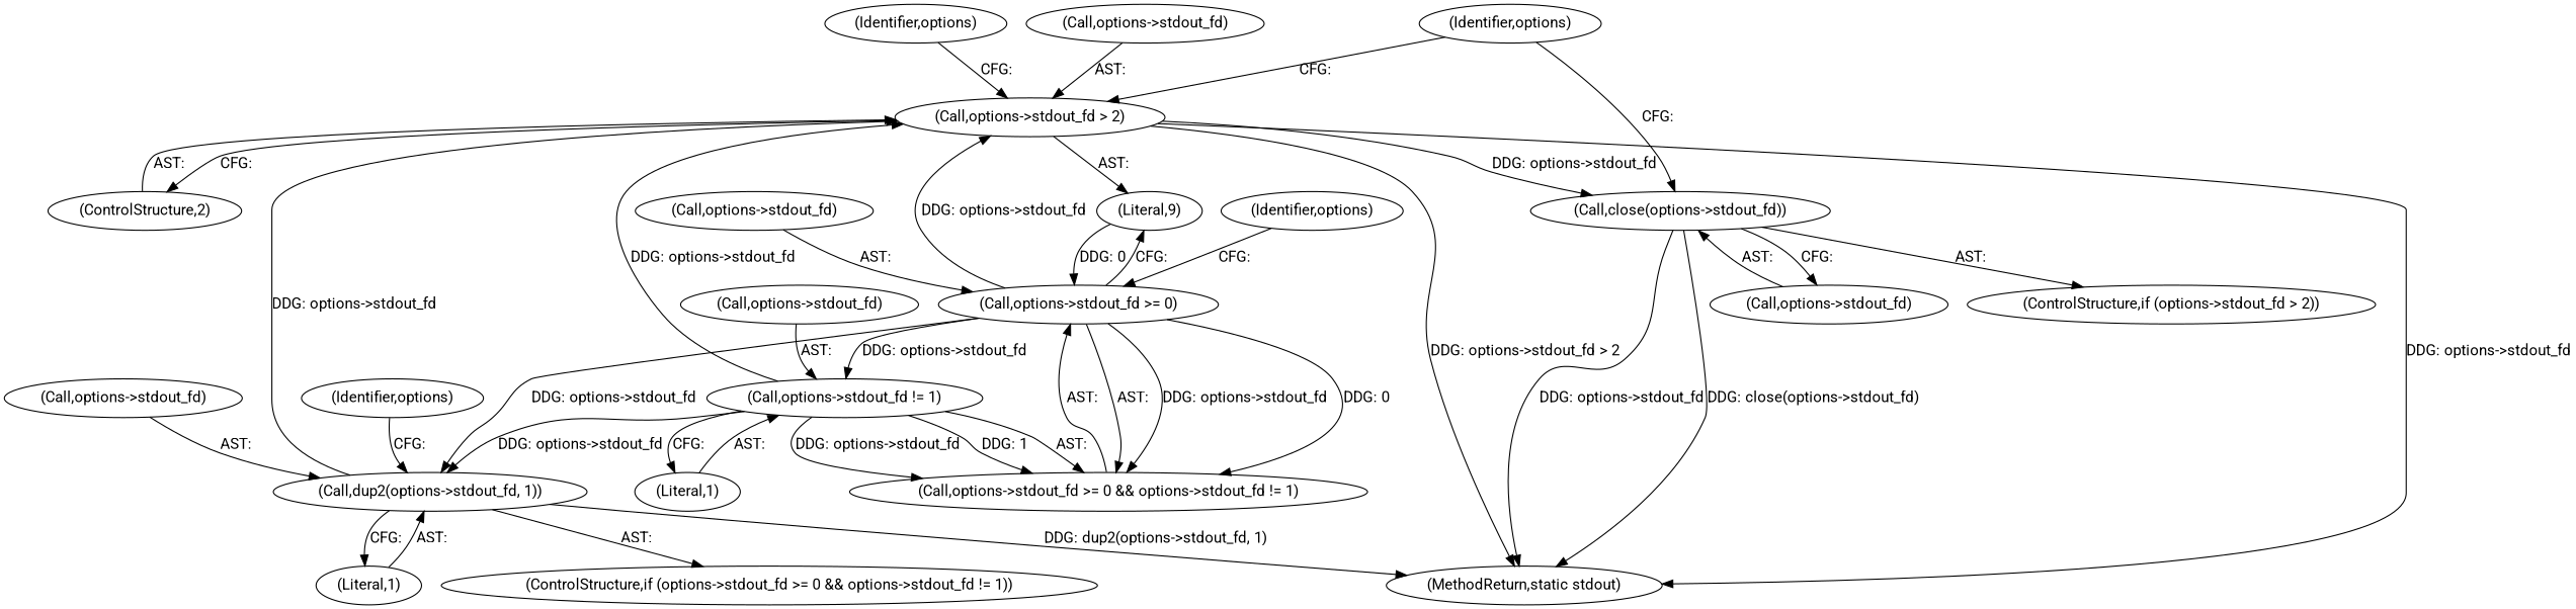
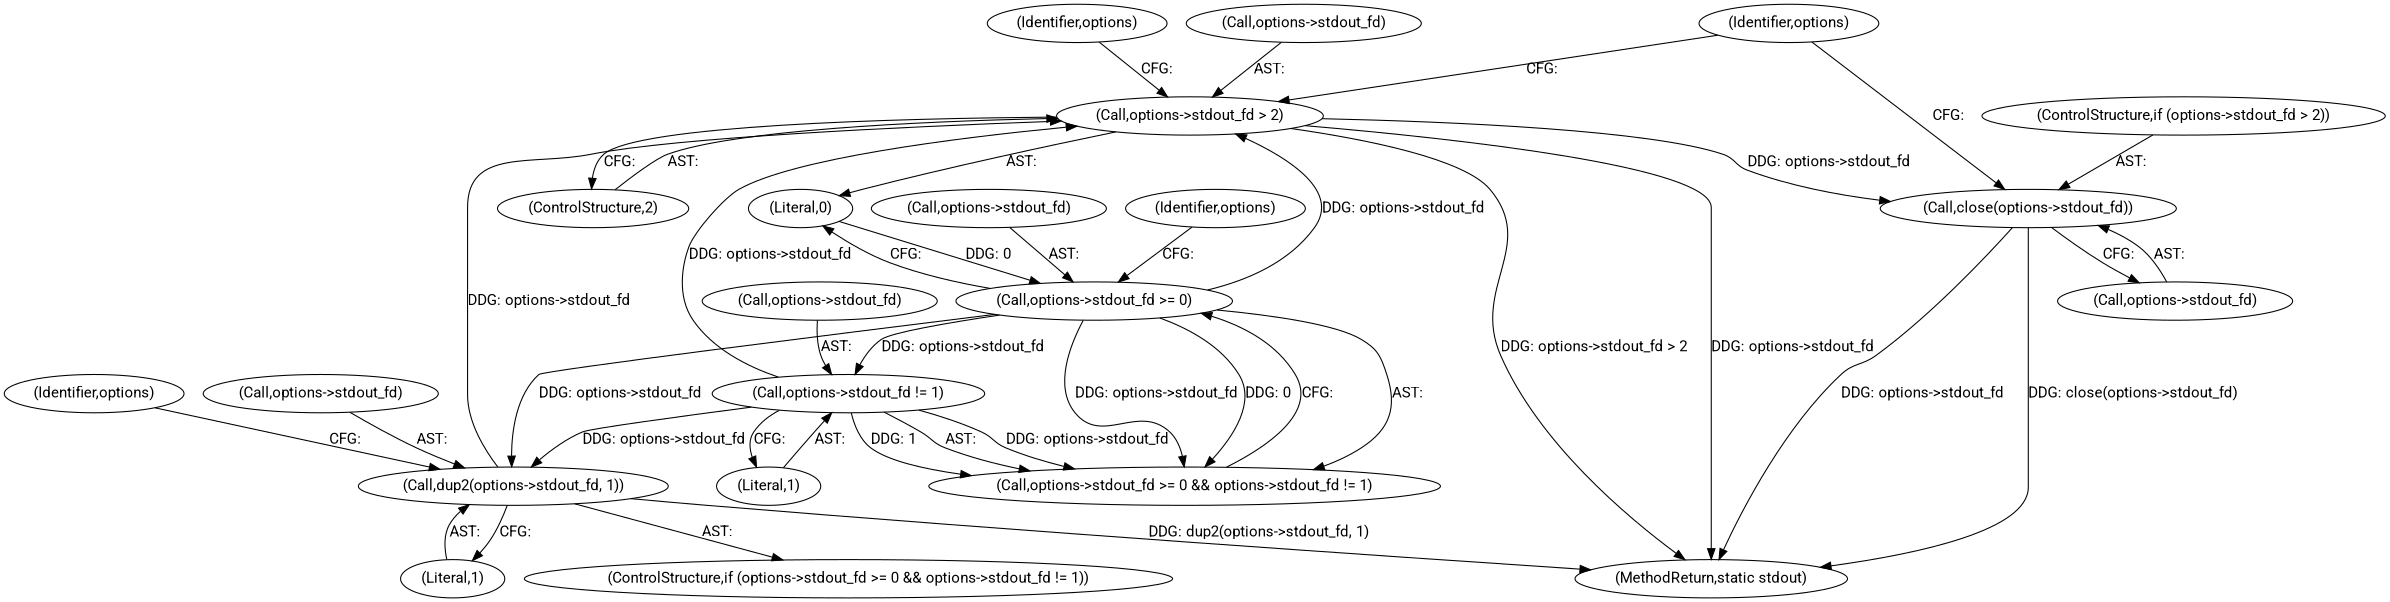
  digraph {
    fontname=Roboto
    node [fontname=Roboto]
    edge [fontname=Roboto]
    n1 [label="(Call,close(options->stdout_fd))"]
    n2 [label="(ControlStructure,if (options->stdout_fd > 2))"]
    n3 [label="(MethodReturn,static stdout)"]
    n4 [label="(Call,options->stdout_fd)"]
    n5 [label="(Call,options->stdout_fd > 2)"]
    n6 [label="(ControlStructure,2)"]
-   n7 [label="(Literal,9)"]
+   n7 [label="(Literal,0)"]
    n8 [label="(Call,options->stdout_fd >= 0)"]
    n9 [label="(Call,options->stdout_fd != 1)"]
    n10 [label="(Call,dup2(options->stdout_fd, 1))"]
    n11 [label="(Call,options->stdout_fd >= 0 && options->stdout_fd != 1)"]
    n12 [label="(Literal,1)"]
    n13 [label="(Literal,1)"]
    n14 [label="(ControlStructure,if (options->stdout_fd >= 0 && options->stdout_fd != 1))"]
    n15 [label="(Call,options->stdout_fd)"]
    n16 [label="(Call,options->stdout_fd)"]
    n17 [label="(Identifier,options)"]
    n18 [label="(Identifier,options)"]
    n19 [label="(Call,options->stdout_fd)"]
    n20 [label="(Identifier,options)"]
    n21 [label="(Call,options->stdout_fd)"]
    n22 [label="(Identifier,options)"]
-   n1 -> n2 [label="AST: "]
+   n2 -> n1 [label="AST: "]
    n1 -> n3 [label="DDG: options->stdout_fd"]
    n1 -> n3 [label="DDG: close(options->stdout_fd)"]
    n1 -> n4 [label="CFG: "]
    n4 -> n1 [label="AST: "]
    n5 -> n1 [label="DDG: options->stdout_fd"]
    n5 -> n3 [label="DDG: options->stdout_fd"]
    n5 -> n3 [label="DDG: options->stdout_fd > 2"]
    n5 -> n6 [label="CFG: "]
    n5 -> n7 [label="AST: "]
    n6 -> n5 [label="AST: "]
    n7 -> n8 [label="DDG: 0"]
    n8 -> n5 [label="DDG: options->stdout_fd"]
    n8 -> n7 [label="CFG: "]
    n8 -> n9 [label="DDG: options->stdout_fd"]
    n8 -> n10 [label="DDG: options->stdout_fd"]
    n8 -> n11 [label="AST: "]
    n8 -> n11 [label="DDG: options->stdout_fd"]
    n8 -> n11 [label="DDG: 0"]
    n9 -> n5 [label="DDG: options->stdout_fd"]
    n9 -> n10 [label="DDG: options->stdout_fd"]
    n9 -> n11 [label="AST: "]
    n9 -> n11 [label="DDG: options->stdout_fd"]
    n9 -> n11 [label="DDG: 1"]
    n9 -> n12 [label="CFG: "]
    n10 -> n3 [label="DDG: dup2(options->stdout_fd, 1)"]
    n10 -> n5 [label="DDG: options->stdout_fd"]
    n10 -> n13 [label="CFG: "]
    n10 -> n14 [label="AST: "]
-   n11 -> n8 [label="AST: "]
+   n11 -> n8 [label="CFG: "]
    n12 -> n9 [label="AST: "]
    n13 -> n10 [label="AST: "]
    n15 -> n9 [label="AST: "]
    n16 -> n5 [label="AST: "]
    n17 -> n1 [label="CFG: "]
    n17 -> n5 [label="CFG: "]
    n18 -> n8 [label="CFG: "]
    n19 -> n10 [label="AST: "]
    n20 -> n10 [label="CFG: "]
    n21 -> n8 [label="AST: "]
    n22 -> n5 [label="CFG: "]
  }
